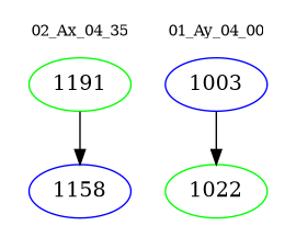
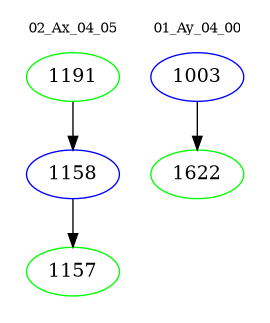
  digraph {
    node [color=green]
    edge [color=black]
    n1 [color=blue label=1158]
+   n2 [label=1157]
    n3 [label=1191]
    n4 [color=blue label=1003]
-   n5 [label=1022]
+   n5 [label=1622]
    subgraph cluster_1 {
      color=white
      fontsize=10
-     label="02_Ax_04_35"
+     label="02_Ax_04_05"
      n1
+     n2
      n3
    }
    subgraph cluster_2 {
      color=white
      fontsize=10
      label="01_Ay_04_00"
      n4
      n5
    }
+   n1 -> n2
    n3 -> n1
    n4 -> n5
  }
